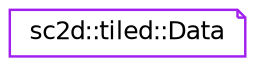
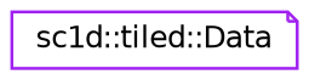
  digraph {
    rankdir=LR
-   n1 [color=purple fillcolor=white fontname=Helvetica fontsize=10 height=0.2 label="sc2d::tiled::Data" shape=note style=filled width=0.4]
+   n1 [color=purple fillcolor=white fontname=Helvetica fontsize=10 height=0.2 label="sc1d::tiled::Data" shape=note style=filled width=0.4]
  }
